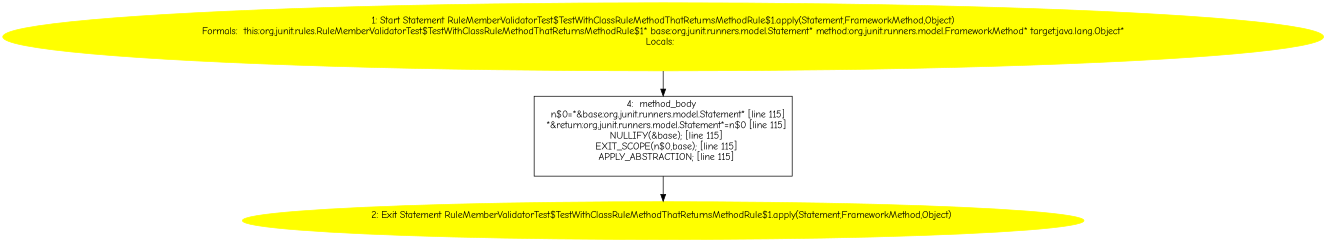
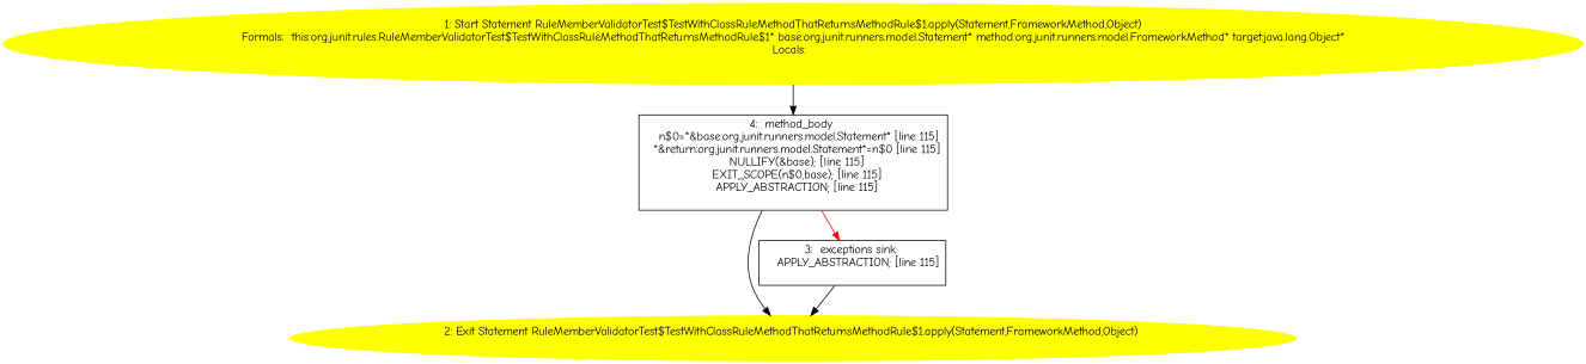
  digraph {
    fontname="Comic Neue"
    node [fontname="Comic Neue"]
    edge [fontname="Comic Neue"]
    n1 [color=yellow label="1: Start Statement RuleMemberValidatorTest$TestWithClassRuleMethodThatReturnsMethodRule$1.apply(Statement,FrameworkMethod,Object)\nFormals:  this:org.junit.rules.RuleMemberValidatorTest$TestWithClassRuleMethodThatReturnsMethodRule$1* base:org.junit.runners.model.Statement* method:org.junit.runners.model.FrameworkMethod* target:java.lang.Object*\nLocals:  \n  " style=filled]
    n2 [label="4:  method_body \n   n$0=*&base:org.junit.runners.model.Statement* [line 115]\n  *&return:org.junit.runners.model.Statement*=n$0 [line 115]\n  NULLIFY(&base); [line 115]\n  EXIT_SCOPE(n$0,base); [line 115]\n  APPLY_ABSTRACTION; [line 115]\n " shape=box]
    n3 [color=yellow label="2: Exit Statement RuleMemberValidatorTest$TestWithClassRuleMethodThatReturnsMethodRule$1.apply(Statement,FrameworkMethod,Object) \n  " style=filled]
+   n4 [label="3:  exceptions sink \n   APPLY_ABSTRACTION; [line 115]\n " shape=box]
    n1 -> n2
    n2 -> n3
+   n2 -> n4 [color=red]
+   n4 -> n3
  }
